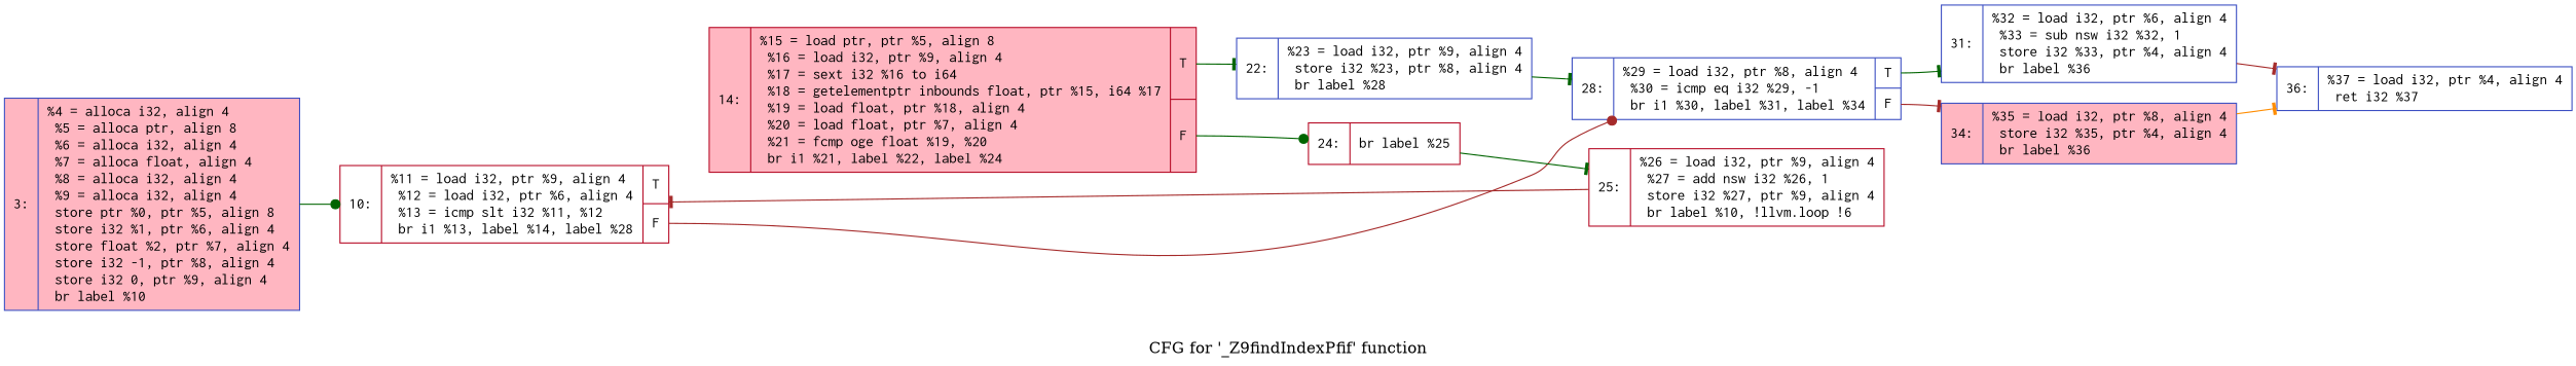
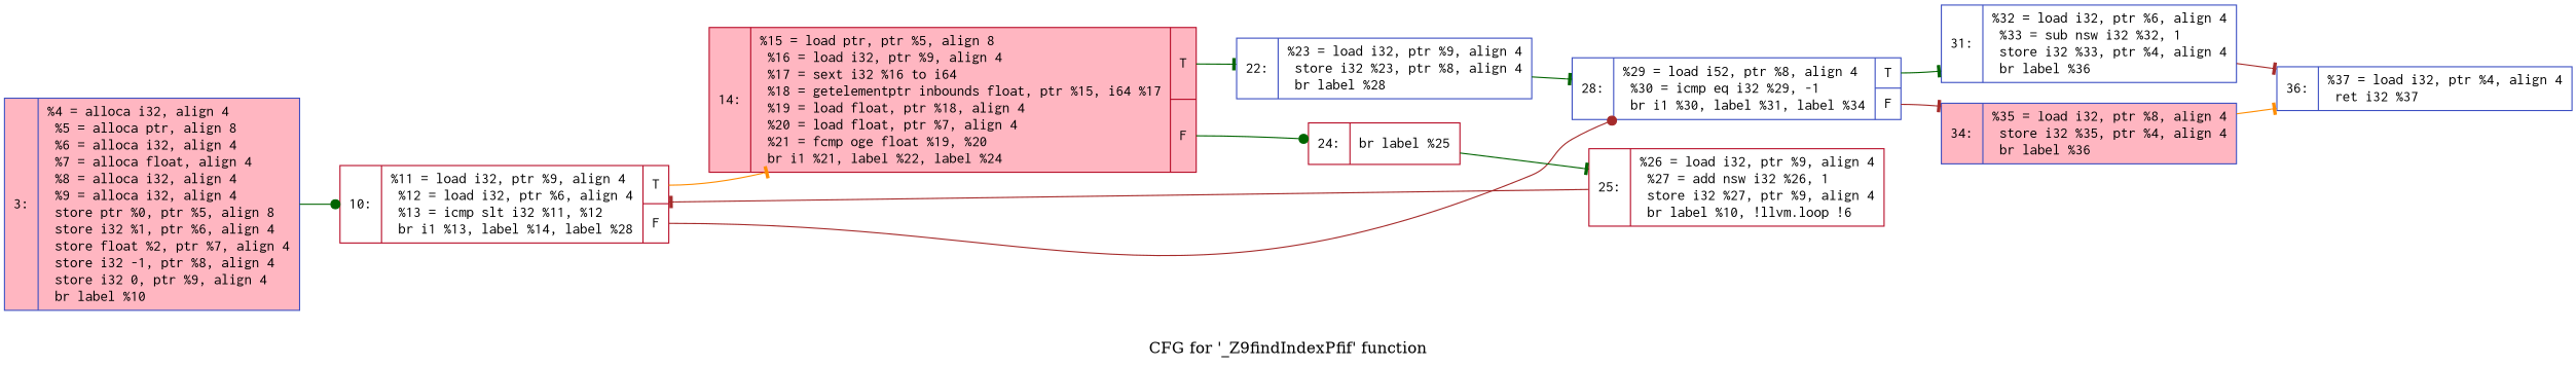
  digraph {
    label="CFG for '_Z9findIndexPfif' function"
    rankdir=LR
    node [color="#3d50c3ff" fillcolor=white fontname=Courier shape=record style=filled]
    edge [arrowhead=tee color=darkgreen]
    n1 [fillcolor=lightpink label="{3:\l|  %4 = alloca i32, align 4\l  %5 = alloca ptr, align 8\l  %6 = alloca i32, align 4\l  %7 = alloca float, align 4\l  %8 = alloca i32, align 4\l  %9 = alloca i32, align 4\l  store ptr %0, ptr %5, align 8\l  store i32 %1, ptr %6, align 4\l  store float %2, ptr %7, align 4\l  store i32 -1, ptr %8, align 4\l  store i32 0, ptr %9, align 4\l  br label %10\l}"]
    n2 [color="#b70d28ff" label="{10:\l|  %11 = load i32, ptr %9, align 4\l  %12 = load i32, ptr %6, align 4\l  %13 = icmp slt i32 %11, %12\l  br i1 %13, label %14, label %28\l|{<s0>T|<s1>F}}"]
    n3 [color="#b70d28ff" fillcolor=lightpink label="{14:\l|  %15 = load ptr, ptr %5, align 8\l  %16 = load i32, ptr %9, align 4\l  %17 = sext i32 %16 to i64\l  %18 = getelementptr inbounds float, ptr %15, i64 %17\l  %19 = load float, ptr %18, align 4\l  %20 = load float, ptr %7, align 4\l  %21 = fcmp oge float %19, %20\l  br i1 %21, label %22, label %24\l|{<s0>T|<s1>F}}"]
-   n4 [label="{28:\l|  %29 = load i32, ptr %8, align 4\l  %30 = icmp eq i32 %29, -1\l  br i1 %30, label %31, label %34\l|{<s0>T|<s1>F}}"]
+   n4 [label="{28:\l|  %29 = load i52, ptr %8, align 4\l  %30 = icmp eq i32 %29, -1\l  br i1 %30, label %31, label %34\l|{<s0>T|<s1>F}}"]
    n5 [label="{22:\l|  %23 = load i32, ptr %9, align 4\l  store i32 %23, ptr %8, align 4\l  br label %28\l}"]
    n6 [color="#b70d28ff" label="{24:\l|  br label %25\l}"]
    n7 [label="{31:\l|  %32 = load i32, ptr %6, align 4\l  %33 = sub nsw i32 %32, 1\l  store i32 %33, ptr %4, align 4\l  br label %36\l}"]
    n8 [fillcolor=lightpink label="{34:\l|  %35 = load i32, ptr %8, align 4\l  store i32 %35, ptr %4, align 4\l  br label %36\l}"]
    n9 [color="#b70d28ff" label="{25:\l|  %26 = load i32, ptr %9, align 4\l  %27 = add nsw i32 %26, 1\l  store i32 %27, ptr %9, align 4\l  br label %10, !llvm.loop !6\l}"]
    n10 [label="{36:\l|  %37 = load i32, ptr %4, align 4\l  ret i32 %37\l}"]
    n1 -> n2 [arrowhead=dot]
+   n2 -> n3 [color=darkorange tailport=s0]
    n2 -> n4 [arrowhead=dot color=brown tailport=s1]
    n3 -> n5 [tailport=s0]
    n3 -> n6 [arrowhead=dot tailport=s1]
    n4 -> n7 [tailport=s0]
    n4 -> n8 [color=brown tailport=s1]
    n5 -> n4
    n6 -> n9
    n7 -> n10 [color=brown]
    n8 -> n10 [color=darkorange]
    n9 -> n2 [color=brown]
  }
